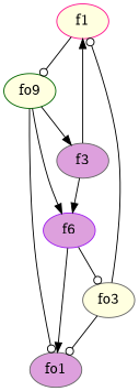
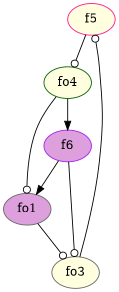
  strict digraph {
    node [color=gray40 fillcolor=lightyellow style=filled]
    edge [arrowhead=odot weight=2]
-   f1 [color=deeppink]
-   fo4 [color=darkgreen label=fo9]
+   f1 [color=deeppink label=f5]
+   fo4 [color=darkgreen]
    n3 [color=purple fillcolor=plum label=f6]
    fo1 [fillcolor=plum]
-   f3 [fillcolor=plum]
    fo3
    f1 -> fo4
    fo4 -> n3 [arrowhead=normal]
    fo4 -> fo1
-   fo4 -> f3 [arrowhead=normal]
    n3 -> fo1 [arrowhead=normal]
    n3 -> fo3
-   f3 -> f1 [arrowhead=normal]
-   f3 -> n3 [arrowhead=normal]
    fo3 -> f1
-   fo3 -> fo1
+   fo1 -> fo3
  }
